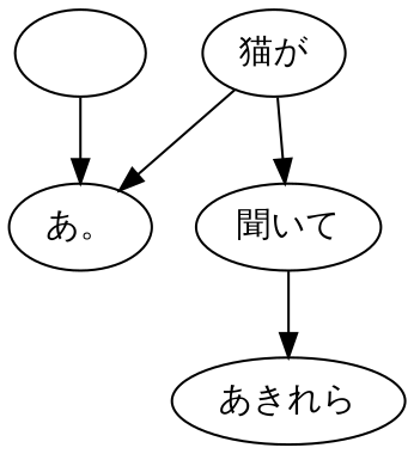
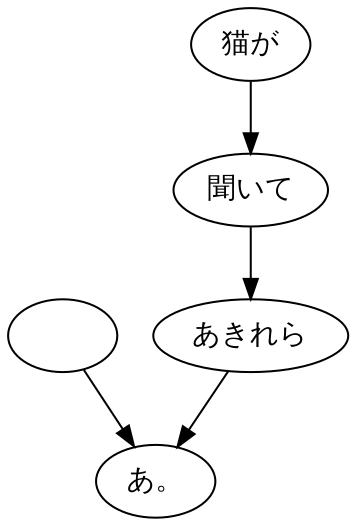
  digraph {
    fontname="Noto Sans"
    node [fontname="Noto Sans"]
    edge [fontname="Noto Sans"]
    n1 [label="　"]
    n2 [label="あ。"]
    n3 [label="猫が"]
    n4 [label="聞いて"]
    n5 [label="あきれら"]
    n1 -> n2
    n3 -> n4
    n4 -> n5
-   n3 -> n2
+   n5 -> n2
  }
